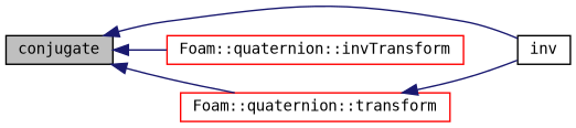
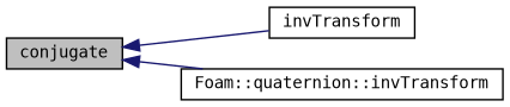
  digraph {
    rankdir=LR
    fontname="DejaVu Sans Mono"
    node [color=black fontname="DejaVu Sans Mono" fontsize=10 shape=record]
    edge [color=midnightblue dir=back fontname="DejaVu Sans Mono" fontsize=10 labelfontname=Helvetica labelfontsize=10 style=solid]
    n1 [fillcolor=grey75 fontcolor=black height=0.2 label=conjugate style=filled width=0.4]
-   n2 [height=0.2 label=inv width=0.4]
-   n3 [color=red height=0.2 label="Foam::quaternion::invTransform" width=0.4]
-   n4 [color=red height=0.2 label="Foam::quaternion::transform" width=0.4]
+   n2 [height=0.2 label=invTransform width=0.4]
+   n3 [height=0.2 label="Foam::quaternion::invTransform" width=0.4]
    n1 -> n2
    n1 -> n3
-   n1 -> n4
-   n4 -> n2
  }
